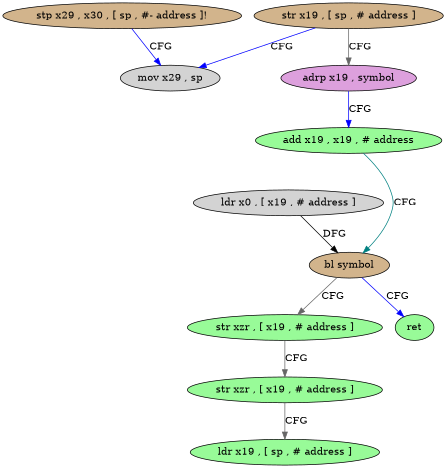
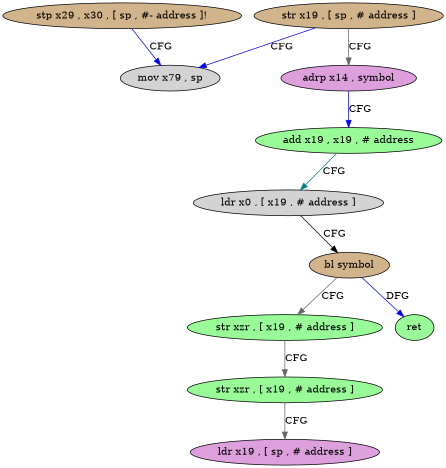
  digraph {
    node [fillcolor=palegreen style=filled]
    edge [color=blue]
    n1 [fillcolor=tan label="stp x29 , x30 , [ sp , #- address ]!"]
-   n2 [fillcolor=lightgrey label="mov x29 , sp"]
+   n2 [fillcolor=lightgrey label="mov x79 , sp"]
    n3 [fillcolor=tan label="str x19 , [ sp , # address ]"]
-   n4 [fillcolor=plum label="adrp x19 , symbol"]
+   n4 [fillcolor=plum label="adrp x14 , symbol"]
    n5 [label="add x19 , x19 , # address"]
    n6 [fillcolor=lightgrey label="ldr x0 , [ x19 , # address ]"]
    n7 [fillcolor=tan label="bl symbol"]
    n8 [label="str xzr , [ x19 , # address ]"]
    n9 [label=ret]
    n10 [label="str xzr , [ x19 , # address ]"]
-   n11 [label="ldr x19 , [ sp , # address ]"]
+   n11 [fillcolor=plum label="ldr x19 , [ sp , # address ]"]
    n1 -> n2 [label=CFG]
    n3 -> n2 [label=CFG]
    n3 -> n4 [color=gray40 label=CFG]
    n4 -> n5 [label=CFG]
-   n5 -> n7 [color=teal label=CFG]
-   n6 -> n7 [color=black label=DFG]
+   n5 -> n6 [color=teal label=CFG]
+   n6 -> n7 [color=black label=CFG]
    n7 -> n8 [color=gray40 label=CFG]
-   n7 -> n9 [label=CFG]
+   n7 -> n9 [label=DFG]
    n8 -> n10 [color=gray40 label=CFG]
    n10 -> n11 [color=gray40 label=CFG]
  }
